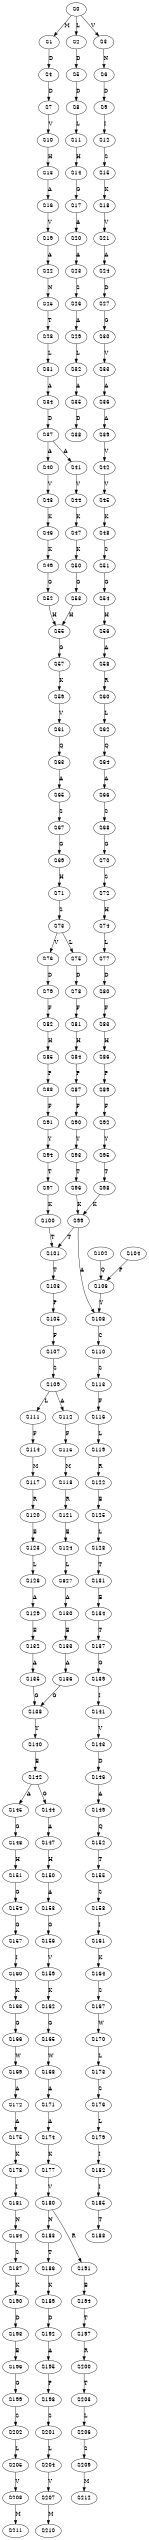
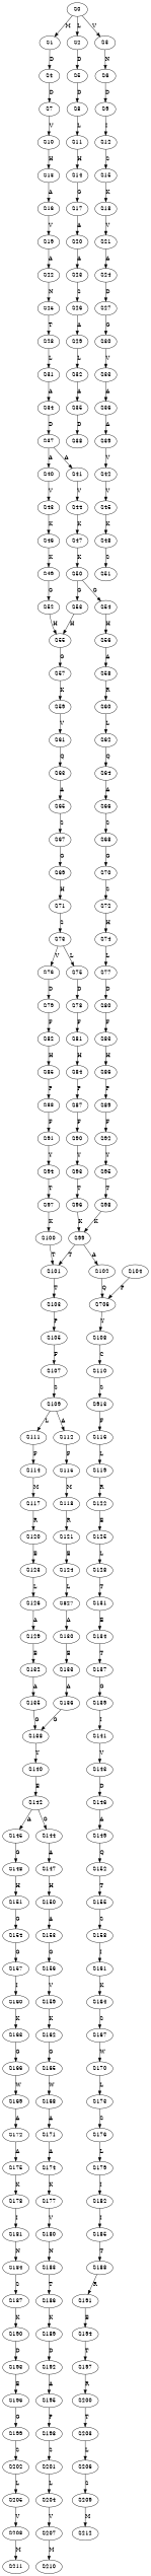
  strict digraph {
    S0
    S1
    S2
    S3
    S4
    S5
    S6
    S7
    S8
    S9
    S10
    S11
    S12
    S13
    S14
    S15
    S16
    S17
    S18
    S19
    S20
    S21
    S22
    S23
    S24
    S25
    S26
    S27
    S28
    S29
    S30
    S31
    S32
    S33
    S34
    S35
    S36
    S37
    S38
    S39
    S40
    S41
    S42
    S43
    S44
    S45
    S46
    S47
    S48
    S49
    S50
    S51
    S52
    S53
    S54
    S55
    S56
    S57
    S58
    S59
    S60
    S61
    S62
    S63
    S64
    S65
    S66
    S67
    S68
    S69
    S70
    S71
    S72
    S73
    S74
    S75
    S76
    S77
    S78
    S79
    S80
    S81
    S82
    S83
    S84
    S85
    S86
    S87
    S88
    S89
    S90
    S91
    S92
    S93
    S94
    S95
    S96
    S97
    S98
    S99
    S100
    S101
    S102
    S103
-   S106
+   S106 [label=S706]
    S105
    S104
    S107
    S108
    S109
    S110
    S111
    S112
-   S113
+   S113 [label=S913]
    S114
    S115
    S116
    S117
    S118
    S119
    S120
    S121
    S122
    S123
    S124
    S125
    S126
    n128 [label=S827]
    S128
    S129
    S130
    S131
    S132
    S133
    S134
    S135
    S136
    S137
    S138
    S139
    S140
    S141
    S142
    S143
    S144
    S145
    S146
    S147
    S148
    S149
    S150
    S151
    S152
    S153
    S154
    S155
    S156
    S157
    S158
    S159
    S160
    S161
    S162
    S163
    S164
    S165
    S166
    S167
    S168
    S169
    S170
    S171
    S172
    S173
    S174
    S175
    S176
    S177
    S178
    S179
    S180
    S181
    S182
    S183
    S184
    S185
    S186
    S187
    S188
    S189
    S190
    S191
    S192
    S193
    S194
    S195
    S196
    S197
    S198
    S199
    S200
    S201
    S202
    S203
    S204
    S205
    S206
    S207
    S208
    S209
    S210
    S211
    S212
    S0 -> S1 [label=M]
    S0 -> S2 [label=L]
    S0 -> S3 [label=V]
    S1 -> S4 [label=D]
    S2 -> S5 [label=D]
    S3 -> S6 [label=N]
    S4 -> S7 [label=D]
    S5 -> S8 [label=D]
    S6 -> S9 [label=D]
    S7 -> S10 [label=V]
    S8 -> S11 [label=L]
    S9 -> S12 [label=I]
    S10 -> S13 [label=H]
    S11 -> S14 [label=H]
    S12 -> S15 [label=S]
    S13 -> S16 [label=A]
    S14 -> S17 [label=G]
    S15 -> S18 [label=K]
    S16 -> S19 [label=V]
    S17 -> S20 [label=A]
    S18 -> S21 [label=V]
    S19 -> S22 [label=A]
    S20 -> S23 [label=A]
    S21 -> S24 [label=A]
    S22 -> S25 [label=N]
    S23 -> S26 [label=S]
    S24 -> S27 [label=D]
    S25 -> S28 [label=T]
    S26 -> S29 [label=A]
    S27 -> S30 [label=G]
    S28 -> S31 [label=L]
    S29 -> S32 [label=L]
    S30 -> S33 [label=V]
    S31 -> S34 [label=A]
    S32 -> S35 [label=A]
    S33 -> S36 [label=A]
    S34 -> S37 [label=D]
    S35 -> S38 [label=D]
    S36 -> S39 [label=A]
    S37 -> S40 [label=A]
    S37 -> S41 [label=A]
    S39 -> S42 [label=V]
    S40 -> S43 [label=V]
    S41 -> S44 [label=V]
    S42 -> S45 [label=V]
    S43 -> S46 [label=K]
    S44 -> S47 [label=K]
    S45 -> S48 [label=K]
    S46 -> S49 [label=K]
    S47 -> S50 [label=K]
    S48 -> S51 [label=S]
    S49 -> S52 [label=G]
    S50 -> S53 [label=G]
-   S51 -> S54 [label=G]
+   S50 -> S54 [label=G]
    S52 -> S55 [label=H]
    S53 -> S55 [label=H]
    S54 -> S56 [label=H]
    S55 -> S57 [label=G]
    S56 -> S58 [label=A]
    S57 -> S59 [label=K]
    S58 -> S60 [label=R]
    S59 -> S61 [label=V]
    S60 -> S62 [label=L]
    S61 -> S63 [label=Q]
    S62 -> S64 [label=Q]
    S63 -> S65 [label=A]
    S64 -> S66 [label=A]
    S65 -> S67 [label=S]
    S66 -> S68 [label=S]
    S67 -> S69 [label=G]
    S68 -> S70 [label=G]
    S69 -> S71 [label=H]
    S70 -> S72 [label=S]
    S71 -> S73 [label=S]
    S72 -> S74 [label=H]
    S73 -> S75 [label=L]
    S73 -> S76 [label=V]
    S74 -> S77 [label=L]
    S75 -> S78 [label=D]
    S76 -> S79 [label=D]
    S77 -> S80 [label=D]
    S78 -> S81 [label=F]
    S79 -> S82 [label=F]
    S80 -> S83 [label=F]
    S81 -> S84 [label=H]
    S82 -> S85 [label=H]
    S83 -> S86 [label=H]
    S84 -> S87 [label=P]
    S85 -> S88 [label=P]
    S86 -> S89 [label=P]
    S87 -> S90 [label=F]
    S88 -> S91 [label=F]
    S89 -> S92 [label=F]
    S90 -> S93 [label=Y]
    S91 -> S94 [label=Y]
    S92 -> S95 [label=Y]
    S93 -> S96 [label=T]
    S94 -> S97 [label=T]
    S95 -> S98 [label=T]
    S96 -> S99 [label=K]
    S97 -> S100 [label=K]
    S98 -> S99 [label=K]
    S99 -> S101 [label=T]
-   S99 -> S108 [label=A]
+   S99 -> S102 [label=A]
    S100 -> S101 [label=T]
    S101 -> S103 [label=T]
    S102 -> S106 [label=Q]
    S103 -> S105 [label=P]
    S106 -> S108 [label=Y]
    S105 -> S107 [label=F]
    S104 -> S106 [label=P]
    S107 -> S109 [label=S]
    S108 -> S110 [label=C]
    S109 -> S111 [label=L]
    S109 -> S112 [label=A]
    S110 -> S113 [label=S]
    S111 -> S114 [label=F]
    S112 -> S115 [label=F]
    S113 -> S116 [label=F]
    S114 -> S117 [label=M]
    S115 -> S118 [label=M]
    S116 -> S119 [label=L]
    S117 -> S120 [label=R]
    S118 -> S121 [label=R]
    S119 -> S122 [label=R]
    S120 -> S123 [label=E]
    S121 -> S124 [label=E]
    S122 -> S125 [label=E]
    S123 -> S126 [label=L]
    S124 -> n128 [label=L]
    S125 -> S128 [label=L]
    S126 -> S129 [label=A]
    n128 -> S130 [label=A]
    S128 -> S131 [label=T]
    S129 -> S132 [label=E]
    S130 -> S133 [label=E]
    S131 -> S134 [label=E]
    S132 -> S135 [label=A]
    S133 -> S136 [label=A]
    S134 -> S137 [label=T]
    S135 -> S138 [label=G]
    S136 -> S138 [label=G]
    S137 -> S139 [label=G]
    S138 -> S140 [label=Y]
    S139 -> S141 [label=I]
    S140 -> S142 [label=E]
    S141 -> S143 [label=V]
    S142 -> S144 [label=G]
    S142 -> S145 [label=A]
    S143 -> S146 [label=D]
    S144 -> S147 [label=A]
    S145 -> S148 [label=G]
    S146 -> S149 [label=A]
    S147 -> S150 [label=H]
    S148 -> S151 [label=H]
    S149 -> S152 [label=Q]
    S150 -> S153 [label=A]
    S151 -> S154 [label=G]
    S152 -> S155 [label=T]
    S153 -> S156 [label=G]
    S154 -> S157 [label=G]
    S155 -> S158 [label=S]
    S156 -> S159 [label=V]
    S157 -> S160 [label=I]
    S158 -> S161 [label=I]
    S159 -> S162 [label=K]
    S160 -> S163 [label=K]
    S161 -> S164 [label=K]
    S162 -> S165 [label=G]
    S163 -> S166 [label=G]
    S164 -> S167 [label=S]
    S165 -> S168 [label=W]
    S166 -> S169 [label=W]
    S167 -> S170 [label=W]
    S168 -> S171 [label=A]
    S169 -> S172 [label=A]
    S170 -> S173 [label=L]
    S171 -> S174 [label=A]
    S172 -> S175 [label=A]
    S173 -> S176 [label=S]
    S174 -> S177 [label=K]
    S175 -> S178 [label=K]
    S176 -> S179 [label=L]
    S177 -> S180 [label=V]
    S178 -> S181 [label=I]
    S179 -> S182 [label=I]
    S180 -> S183 [label=N]
    S181 -> S184 [label=N]
    S182 -> S185 [label=I]
    S183 -> S186 [label=T]
    S184 -> S187 [label=S]
    S185 -> S188 [label=T]
    S186 -> S189 [label=K]
    S187 -> S190 [label=K]
-   S180 -> S191 [label=R]
+   S188 -> S191 [label=R]
    S189 -> S192 [label=D]
    S190 -> S193 [label=D]
    S191 -> S194 [label=E]
    S192 -> S195 [label=A]
    S193 -> S196 [label=E]
    S194 -> S197 [label=T]
    S195 -> S198 [label=P]
    S196 -> S199 [label=G]
    S197 -> S200 [label=R]
    S198 -> S201 [label=S]
    S199 -> S202 [label=S]
    S200 -> S203 [label=T]
    S201 -> S204 [label=L]
    S202 -> S205 [label=L]
    S203 -> S206 [label=L]
    S204 -> S207 [label=V]
    S205 -> S208 [label=V]
    S206 -> S209 [label=S]
    S207 -> S210 [label=M]
    S208 -> S211 [label=M]
    S209 -> S212 [label=M]
  }
